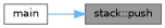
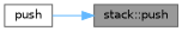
  digraph {
    rankdir=RL
    node [fontname=Helvetica fontsize=10 shape=box style=filled]
    n1 [color=gray40 fillcolor=grey60 fontcolor=black height=0.2 label="stack::push" width=0.4]
-   n2 [color=grey40 fillcolor=white height=0.2 label=main width=0.4]
+   n2 [color=grey40 fillcolor=white height=0.2 label=push width=0.4]
    n1 -> n2 [color=steelblue1 dir=back fontname=Helvetica fontsize=10 labelfontname=Helvetica labelfontsize=10 style=solid]
  }
